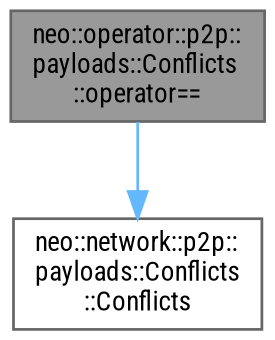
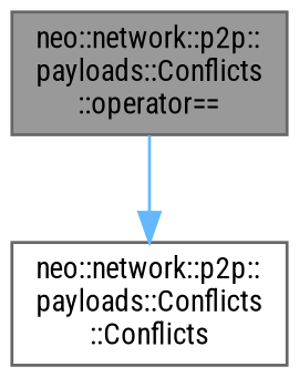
  digraph {
    rankdir=TB
    fontname="Roboto Condensed"
    node [fontname="Roboto Condensed" fontsize=10 shape=box style=filled]
-   n1 [color=gray40 fillcolor=grey60 fontcolor=black height=0.2 label="neo::operator::p2p::\lpayloads::Conflicts\l::operator==" width=0.4]
+   n1 [color=gray40 fillcolor=grey60 fontcolor=black height=0.2 label="neo::network::p2p::\lpayloads::Conflicts\l::operator==" width=0.4]
    n2 [color=grey40 fillcolor=white height=0.2 label="neo::network::p2p::\lpayloads::Conflicts\l::Conflicts" width=0.4]
    n1 -> n2 [color=steelblue1 fontname="Roboto Condensed" fontsize=10 labelfontname=Helvetica labelfontsize=10 style=solid]
  }
